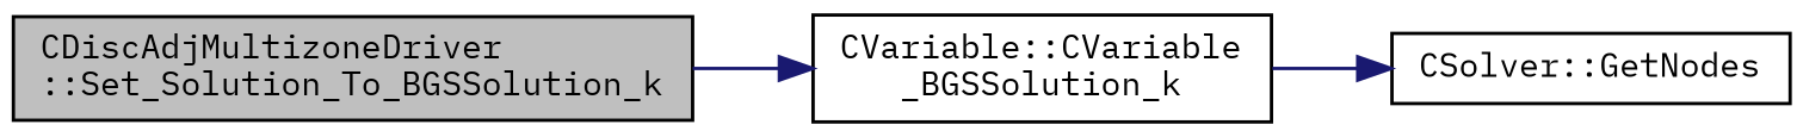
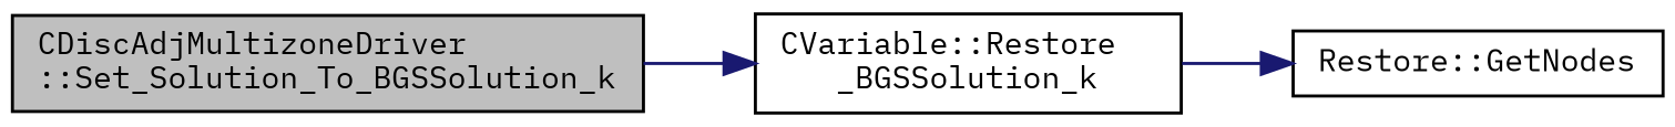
  digraph {
    fontname="IBM Plex Mono"
    rankdir=LR
    node [color=black fillcolor=white fontname="IBM Plex Mono" fontsize=10 shape=record style=filled]
    edge [color=midnightblue fontname="IBM Plex Mono" fontsize=10 labelfontname=Helvetica labelfontsize=10 style=solid]
    n1 [fillcolor=grey75 fontcolor=black height=0.2 label="CDiscAdjMultizoneDriver\l::Set_Solution_To_BGSSolution_k" width=0.4]
-   n2 [height=0.2 label="CVariable::CVariable\l_BGSSolution_k" width=0.4]
-   n3 [height=0.2 label="CSolver::GetNodes" width=0.4]
+   n2 [height=0.2 label="CVariable::Restore\l_BGSSolution_k" width=0.4]
+   n3 [height=0.2 label="Restore::GetNodes" width=0.4]
    n1 -> n2
    n2 -> n3
  }
